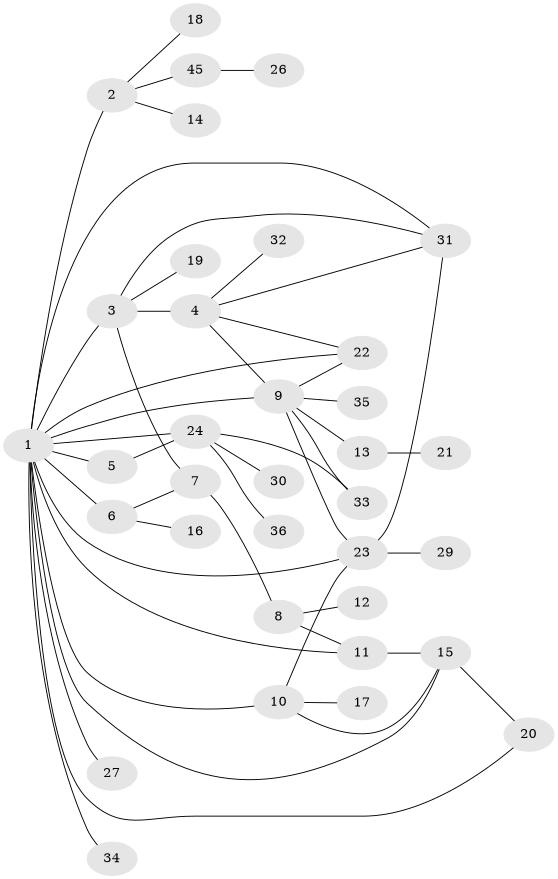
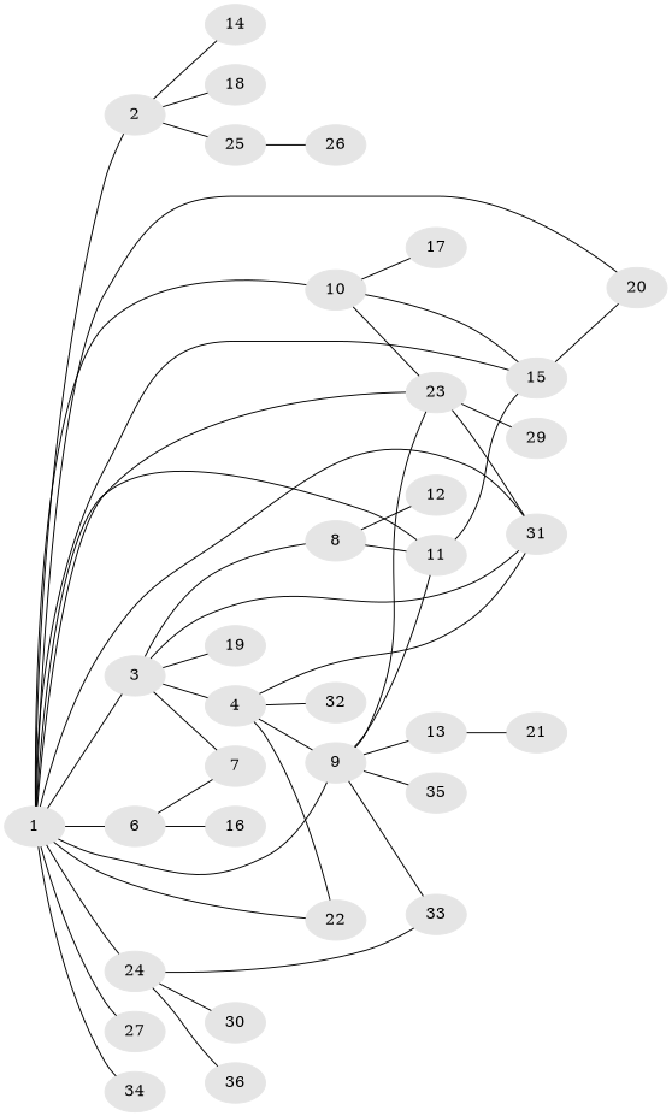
  graph {
    rankdir=LR
    node [color=gray90 style=filled]
    edge [weight=1.0]
    1
    2
    3
-   5
    6
    9
    10
    11
    15
    20
    22
    23
    24
    27
    31
    34
    14
    18
-   25 [label=45]
+   25
    4
    7
    8
    19
    16
    13
    33
    35
    17
    29
    30
    36
    26
    32
    12
    21
    1 -- 2
    1 -- 3
-   1 -- 5
    1 -- 6 [weight=2.0]
    1 -- 9
    1 -- 10
    1 -- 11 [weight=3.0]
    1 -- 15
    1 -- 20
    1 -- 22 [weight=7.0]
    1 -- 23
    1 -- 24
    1 -- 27
    1 -- 31
    1 -- 34
    2 -- 14
    2 -- 18
    2 -- 25
    3 -- 31
    3 -- 4
    3 -- 7
-   7 -- 8
+   3 -- 8
    3 -- 19
-   5 -- 24
    6 -- 7
    6 -- 16
-   9 -- 22
+   9 -- 11
    9 -- 23
    9 -- 13
    9 -- 33
    9 -- 35
    10 -- 15
    10 -- 23
    10 -- 17
    11 -- 15 [weight=5.0]
    15 -- 20
    23 -- 31
    23 -- 29 [weight=2.0]
    24 -- 33
    24 -- 30
    24 -- 36
    25 -- 26
    4 -- 9
    4 -- 22 [weight=2.0]
    4 -- 31
    4 -- 32
    8 -- 11 [weight=2.0]
    8 -- 12 [weight=3.0]
    13 -- 21
  }
